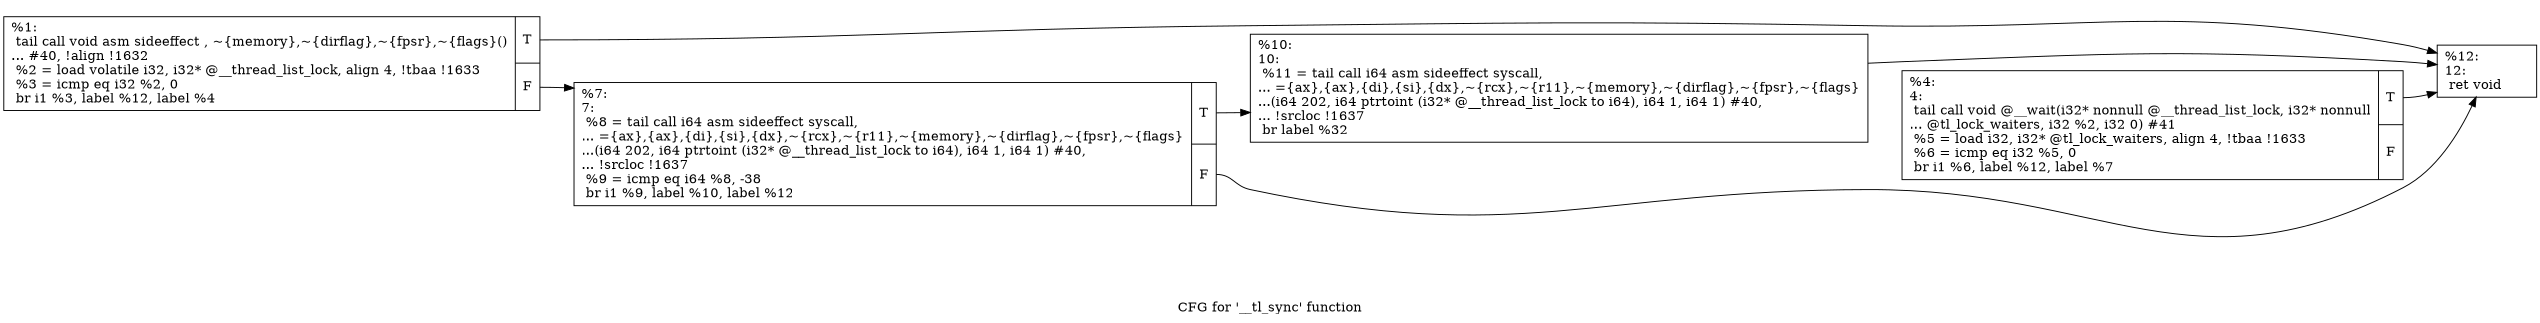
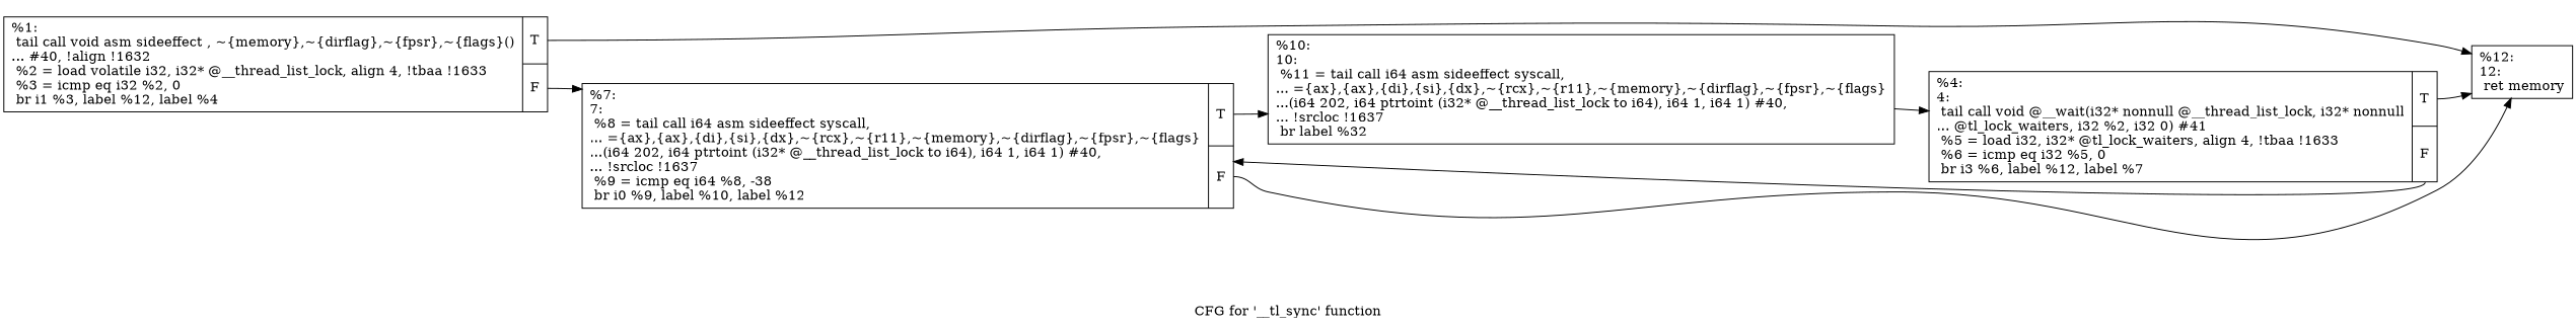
  digraph {
    label="CFG for '__tl_sync' function"
    rankdir=LR
    node [shape=record]
    edge [tailport=s0]
    n1 [label="{%1:\l  tail call void asm sideeffect , ~\{memory\},~\{dirflag\},~\{fpsr\},~\{flags\}()\l... #40, !align !1632\l  %2 = load volatile i32, i32* @__thread_list_lock, align 4, !tbaa !1633\l  %3 = icmp eq i32 %2, 0\l  br i1 %3, label %12, label %4\l|{<s0>T|<s1>F}}"]
-   n2 [label="{%12:\l12:                                               \l  ret void\l}"]
-   n3 [label="{%7:\l7:                                                \l  %8 = tail call i64 asm sideeffect syscall,\l... =\{ax\},\{ax\},\{di\},\{si\},\{dx\},~\{rcx\},~\{r11\},~\{memory\},~\{dirflag\},~\{fpsr\},~\{flags\}\l...(i64 202, i64 ptrtoint (i32* @__thread_list_lock to i64), i64 1, i64 1) #40,\l... !srcloc !1637\l  %9 = icmp eq i64 %8, -38\l  br i1 %9, label %10, label %12\l|{<s0>T|<s1>F}}"]
-   n4 [label="{%4:\l4:                                                \l  tail call void @__wait(i32* nonnull @__thread_list_lock, i32* nonnull\l... @tl_lock_waiters, i32 %2, i32 0) #41\l  %5 = load i32, i32* @tl_lock_waiters, align 4, !tbaa !1633\l  %6 = icmp eq i32 %5, 0\l  br i1 %6, label %12, label %7\l|{<s0>T|<s1>F}}"]
+   n2 [label="{%12:\l12:                                               \l  ret memory\l}"]
+   n3 [label="{%7:\l7:                                                \l  %8 = tail call i64 asm sideeffect syscall,\l... =\{ax\},\{ax\},\{di\},\{si\},\{dx\},~\{rcx\},~\{r11\},~\{memory\},~\{dirflag\},~\{fpsr\},~\{flags\}\l...(i64 202, i64 ptrtoint (i32* @__thread_list_lock to i64), i64 1, i64 1) #40,\l... !srcloc !1637\l  %9 = icmp eq i64 %8, -38\l  br i0 %9, label %10, label %12\l|{<s0>T|<s1>F}}"]
+   n4 [label="{%4:\l4:                                                \l  tail call void @__wait(i32* nonnull @__thread_list_lock, i32* nonnull\l... @tl_lock_waiters, i32 %2, i32 0) #41\l  %5 = load i32, i32* @tl_lock_waiters, align 4, !tbaa !1633\l  %6 = icmp eq i32 %5, 0\l  br i3 %6, label %12, label %7\l|{<s0>T|<s1>F}}"]
    n5 [label="{%10:\l10:                                               \l  %11 = tail call i64 asm sideeffect syscall,\l... =\{ax\},\{ax\},\{di\},\{si\},\{dx\},~\{rcx\},~\{r11\},~\{memory\},~\{dirflag\},~\{fpsr\},~\{flags\}\l...(i64 202, i64 ptrtoint (i32* @__thread_list_lock to i64), i64 1, i64 1) #40,\l... !srcloc !1637\l  br label %32\l}"]
    n1 -> n2
    n1 -> n3 [tailport=s1]
    n3 -> n2 [tailport=s1]
    n3 -> n5
    n4 -> n2
-   n5 -> n2
+   n4 -> n3 [tailport=s1]
+   n5 -> n4
  }
